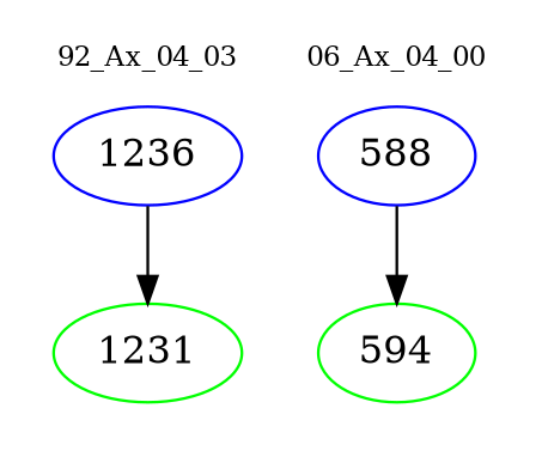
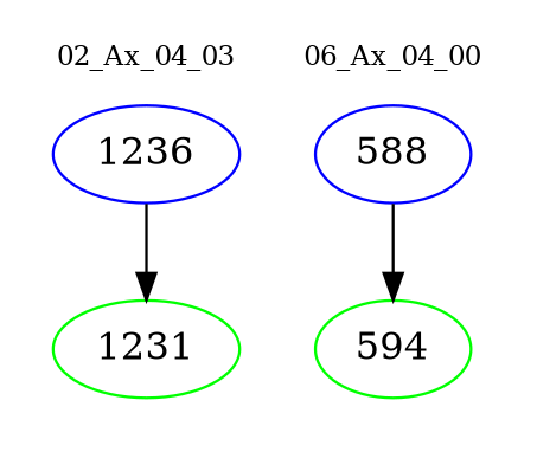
  digraph {
    node [color=blue]
    edge [color=black]
    n1 [label=1236]
    n2 [color=green label=1231]
    n3 [label=588]
    n4 [color=green label=594]
    subgraph cluster_1 {
      color=white
      fontsize=10
-     label="92_Ax_04_03"
+     label="02_Ax_04_03"
      n1
      n2
    }
    subgraph cluster_2 {
      color=white
      fontsize=10
      label="06_Ax_04_00"
      n3
      n4
    }
    n1 -> n2
    n3 -> n4
  }
